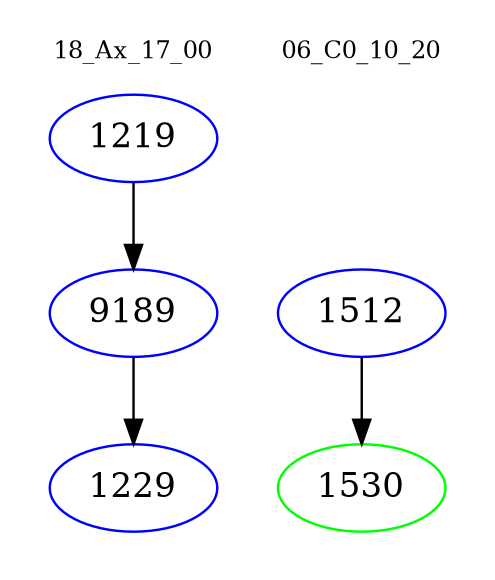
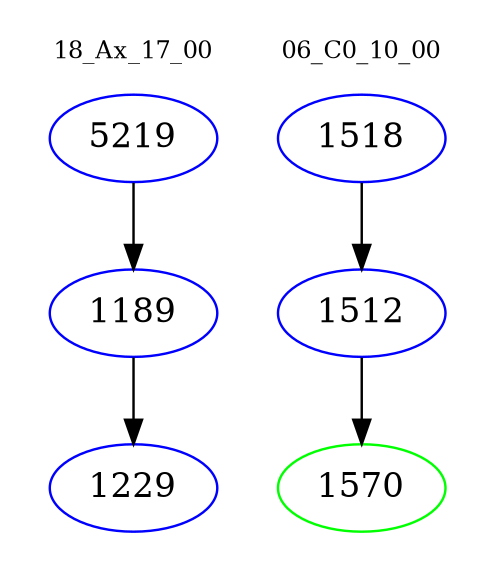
  digraph {
    fontname="DejaVu Serif"
    node [color=blue fontname="DejaVu Serif"]
    edge [color=black fontname="DejaVu Serif"]
-   n1 [label=1219]
-   n2 [label=9189]
+   n1 [label=5219]
+   n2 [label=1189]
    n3 [label=1229]
+   n4 [label=1518]
    n5 [label=1512]
-   n6 [color=green label=1530]
+   n6 [color=green label=1570]
    subgraph cluster_1 {
      color=white
      fontsize=10
      label="18_Ax_17_00"
      n1
      n2
      n3
    }
    subgraph cluster_2 {
      color=white
      fontsize=10
-     label="06_C0_10_20"
+     label="06_C0_10_00"
+     n4
      n5
      n6
    }
    n1 -> n2
    n2 -> n3
+   n4 -> n5
    n5 -> n6
  }
